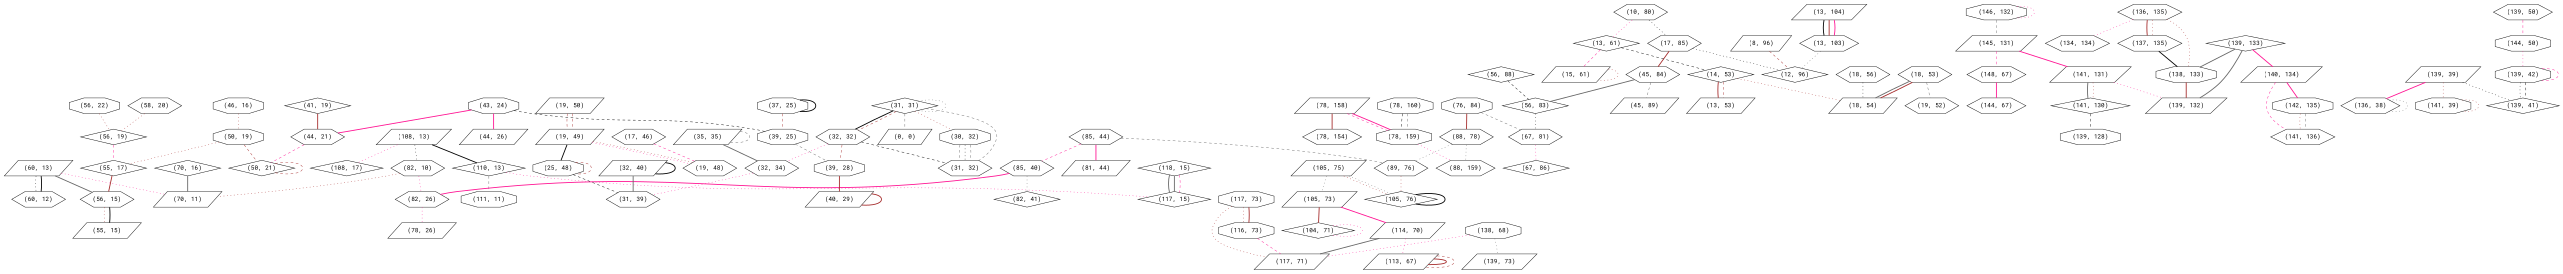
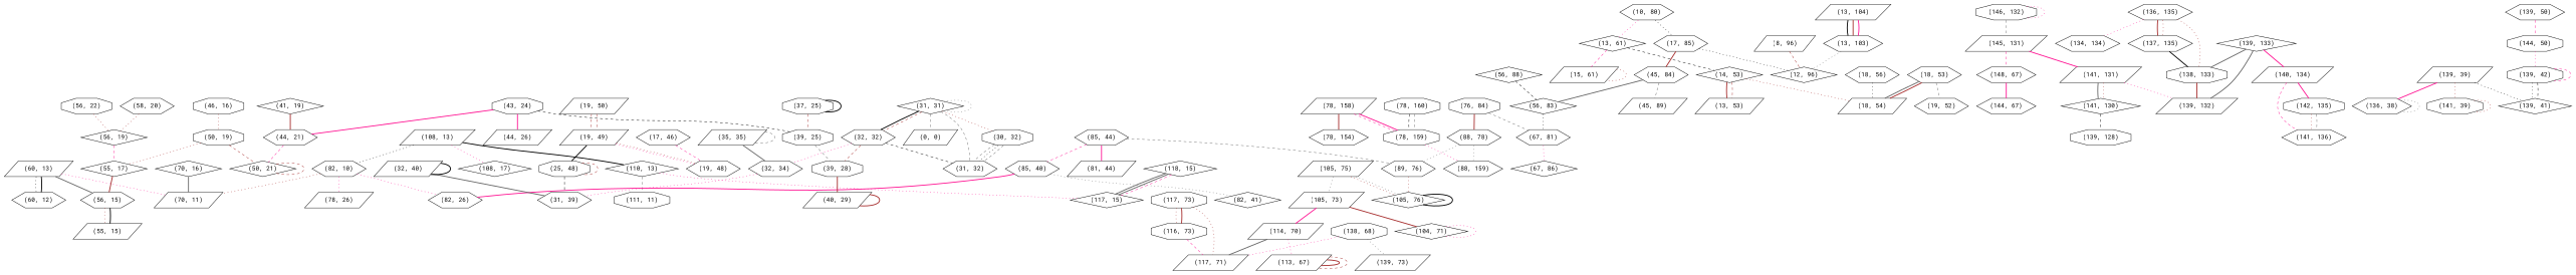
  graph {
    fontname="Roboto Mono"
    node [fontname="Roboto Mono" shape=hexagon]
    edge [color=brown fontname="Roboto Mono" style=dotted weight=1]
    "(108, 13)" [shape=parallelogram]
    "(82, 10)"
    "(110, 13)" [shape=diamond]
    "(108, 17)" [shape=diamond]
    "(70, 11)" [shape=parallelogram]
    "(82, 26)"
    "(111, 11)" [shape=octagon]
    "(117, 15)" [shape=diamond]
    "(146, 132)" [shape=octagon]
    "(145, 131)" [shape=parallelogram]
    "(141, 131)" [shape=parallelogram]
    "(148, 67)"
    "(85, 44)"
    "(85, 40)"
    "(89, 76)"
    "(81, 44)" [shape=parallelogram]
    "(82, 41)" [shape=diamond]
    "(105, 76)" [shape=diamond]
    "(17, 46)"
    "(19, 48)"
    "(10, 80)"
    "(17, 85)"
    "(13, 61)" [shape=diamond]
    "(45, 84)"
    "(12, 96)" [shape=diamond]
    "(15, 61)" [shape=parallelogram]
    "(14, 53)" [shape=diamond]
    "(56, 83)" [shape=diamond]
    "(45, 89)" [shape=parallelogram]
    "(56, 88)" [shape=diamond]
    "(67, 81)"
    "(56, 22)" [shape=octagon]
    "(56, 19)" [shape=diamond]
    "(55, 17)" [shape=diamond]
    "(19, 50)" [shape=parallelogram]
    "(19, 49)" [shape=parallelogram]
    "(25, 48)" [shape=octagon]
    "(58, 20)"
    "(78, 158)" [shape=parallelogram]
    "(78, 159)" [shape=octagon]
    "(78, 154)"
    "(88, 159)"
    "(105, 75)" [shape=parallelogram]
    "(105, 73)" [shape=parallelogram]
    "(114, 70)" [shape=parallelogram]
    "(104, 71)" [shape=diamond]
    "(13, 53)" [shape=parallelogram]
    "(18, 54)" [shape=parallelogram]
    "(136, 135)"
    "(137, 135)"
    "(138, 133)" [shape=octagon]
    "(134, 134)"
    "(139, 132)" [shape=parallelogram]
    "(60, 13)" [shape=parallelogram]
    "(60, 12)"
    "(56, 15)"
    "(55, 15)" [shape=parallelogram]
    "(41, 19)" [shape=diamond]
    "(44, 21)"
    "(50, 21)" [shape=diamond]
    "(35, 35)" [shape=parallelogram]
    "(32, 34)"
    "(31, 39)"
    "(117, 73)" [shape=octagon]
    "(116, 73)" [shape=octagon]
    "(117, 71)" [shape=parallelogram]
    "(13, 104)" [shape=parallelogram]
    "(13, 103)"
    "(31, 31)" [shape=diamond]
    "(32, 32)"
    "(30, 32)" [shape=octagon]
    "(0, 0)" [shape=parallelogram]
    "(31, 32)"
    "(39, 28)" [shape=octagon]
    "(139, 39)" [shape=parallelogram]
    "(136, 38)"
    "(139, 41)" [shape=diamond]
    "(141, 39)" [shape=octagon]
    "(40, 29)" [shape=parallelogram]
    "(46, 16)" [shape=octagon]
    "(50, 19)" [shape=octagon]
    "(113, 67)" [shape=parallelogram]
    "(78, 26)" [shape=parallelogram]
    "(141, 130)" [shape=diamond]
    "(144, 67)"
    "(76, 84)" [shape=octagon]
    "(88, 78)"
    "(67, 86)" [shape=diamond]
    "(139, 128)" [shape=octagon]
    "(78, 160)" [shape=octagon]
    "(43, 24)" [shape=octagon]
    "(44, 26)" [shape=parallelogram]
    "(39, 25)" [shape=octagon]
    "(70, 16)" [shape=diamond]
    "(37, 25)" [shape=octagon]
    "(144, 50)" [shape=octagon]
    "(139, 50)"
    "(139, 42)" [shape=octagon]
    "(32, 40)" [shape=parallelogram]
    "(18, 56)"
    "(138, 68)" [shape=octagon]
    "(139, 73)" [shape=parallelogram]
    "(139, 133)" [shape=diamond]
    "(140, 134)" [shape=parallelogram]
    "(142, 135)" [shape=octagon]
    "(141, 136)"
    "(118, 15)" [shape=diamond]
    "(18, 53)"
    "(19, 52)"
    "(8, 96)" [shape=parallelogram]
    "(108, 13)" -- "(82, 10)" [color=black]
    "(108, 13)" -- "(110, 13)" [color=black style=bold]
    "(108, 13)" -- "(108, 17)" [color=deeppink]
    "(82, 10)" -- "(70, 11)"
    "(82, 10)" -- "(82, 26)" [color=deeppink]
    "(110, 13)" -- "(111, 11)" [color=gray40 style=dashed]
    "(110, 13)" -- "(117, 15)" [color=deeppink]
-   "(82, 26)" -- "(78, 26)" [color=deeppink]
+   "(82, 10)" -- "(78, 26)" [color=deeppink]
    "(146, 132)" -- "(146, 132)" [color=deeppink weight=2]
    "(146, 132)" -- "(145, 131)" [color=gray40 style=dashed]
    "(145, 131)" -- "(141, 131)" [color=deeppink style=bold]
    "(145, 131)" -- "(148, 67)" [color=deeppink style=dashed]
    "(141, 131)" -- "(139, 132)" [color=deeppink]
    "(141, 131)" -- "(141, 130)" [color=gray40 style=bold]
    "(141, 131)" -- "(141, 130)"
    "(148, 67)" -- "(144, 67)" [color=deeppink style=bold]
    "(85, 44)" -- "(85, 40)" [color=deeppink style=dashed]
    "(85, 44)" -- "(89, 76)" [color=gray40 style=dashed]
    "(85, 44)" -- "(81, 44)" [color=deeppink style=bold]
    "(85, 40)" -- "(82, 26)" [color=deeppink style=bold]
    "(85, 40)" -- "(82, 41)" [color=gray40]
    "(89, 76)" -- "(105, 76)"
    "(105, 76)" -- "(105, 76)" [color=black style=bold weight=2]
    "(17, 46)" -- "(19, 48)" [color=deeppink style=dashed]
    "(10, 80)" -- "(17, 85)" [color=black]
    "(10, 80)" -- "(13, 61)" [color=deeppink]
    "(17, 85)" -- "(45, 84)" [style=bold]
    "(17, 85)" -- "(12, 96)" [color=black]
    "(13, 61)" -- "(15, 61)" [color=deeppink style=dashed]
    "(13, 61)" -- "(14, 53)" [color=black style=dashed]
    "(45, 84)" -- "(56, 83)" [color=gray40 style=bold]
    "(45, 84)" -- "(45, 89)" [color=gray40 style=dashed]
    "(15, 61)" -- "(15, 61)" [weight=2]
    "(14, 53)" -- "(13, 53)" [style=bold]
    "(14, 53)" -- "(13, 53)" [style=dashed]
    "(14, 53)" -- "(18, 54)"
    "(56, 83)" -- "(67, 81)" [color=black]
    "(56, 88)" -- "(56, 83)" [color=black style=dashed]
    "(67, 81)" -- "(67, 86)" [color=deeppink]
    "(56, 22)" -- "(56, 19)"
    "(56, 19)" -- "(55, 17)" [color=deeppink style=dashed]
    "(55, 17)" -- "(56, 15)" [style=bold]
    "(19, 50)" -- "(19, 49)" [style=dashed]
    "(19, 50)" -- "(19, 49)" [style=dashed]
    "(19, 49)" -- "(19, 48)" [color=deeppink]
    "(19, 49)" -- "(19, 48)"
    "(19, 49)" -- "(25, 48)" [color=black style=bold]
    "(25, 48)" -- "(25, 48)" [style=dashed weight=2]
    "(25, 48)" -- "(31, 39)" [color=black style=dashed]
    "(58, 20)" -- "(56, 19)"
    "(78, 158)" -- "(78, 159)" [color=deeppink style=dashed]
    "(78, 158)" -- "(78, 159)" [color=deeppink style=bold]
    "(78, 158)" -- "(78, 154)" [style=bold]
    "(78, 159)" -- "(88, 159)" [color=deeppink]
    "(105, 75)" -- "(105, 76)"
    "(105, 75)" -- "(105, 76)" [color=gray40]
    "(105, 75)" -- "(105, 73)" [color=gray40]
    "(105, 73)" -- "(114, 70)" [color=deeppink style=bold]
    "(105, 73)" -- "(104, 71)" [style=bold]
    "(114, 70)" -- "(117, 71)" [color=gray40 style=bold]
    "(114, 70)" -- "(113, 67)" [color=deeppink]
    "(104, 71)" -- "(104, 71)" [color=deeppink weight=2]
    "(136, 135)" -- "(137, 135)" [style=bold]
    "(136, 135)" -- "(137, 135)"
    "(136, 135)" -- "(138, 133)"
    "(136, 135)" -- "(134, 134)" [color=deeppink]
    "(137, 135)" -- "(138, 133)" [color=black style=bold]
    "(138, 133)" -- "(139, 132)" [style=bold]
    "(60, 13)" -- "(70, 11)" [color=deeppink]
    "(60, 13)" -- "(60, 12)" [color=black]
    "(60, 13)" -- "(60, 12)" [color=black style=bold]
    "(60, 13)" -- "(56, 15)" [color=gray40 style=bold]
    "(56, 15)" -- "(55, 15)"
    "(56, 15)" -- "(55, 15)" [color=black style=bold]
    "(41, 19)" -- "(44, 21)" [style=bold]
    "(44, 21)" -- "(50, 21)" [color=deeppink style=dashed]
    "(50, 21)" -- "(50, 21)" [style=dashed weight=2]
    "(35, 35)" -- "(35, 35)" [color=gray40 style=dashed weight=2]
    "(35, 35)" -- "(32, 34)" [color=gray40 style=bold]
    "(32, 34)" -- "(31, 39)" [color=deeppink]
    "(117, 73)" -- "(116, 73)" [weight=2]
    "(117, 73)" -- "(116, 73)" [style=bold]
    "(117, 73)" -- "(117, 71)"
    "(116, 73)" -- "(117, 71)" [color=deeppink style=dashed]
    "(13, 104)" -- "(13, 103)" [color=black style=bold]
    "(13, 104)" -- "(13, 103)" [style=bold]
    "(13, 104)" -- "(13, 103)" [color=deeppink style=bold]
    "(13, 103)" -- "(12, 96)" [color=gray40]
    "(31, 31)" -- "(31, 31)" [color=gray40 weight=2]
    "(31, 31)" -- "(32, 32)" [color=black style=bold]
    "(31, 31)" -- "(32, 32)" [style=dashed]
    "(31, 31)" -- "(30, 32)"
    "(31, 31)" -- "(0, 0)" [color=gray40 style=dashed weight=4]
    "(31, 31)" -- "(31, 32)" [color=gray40 style=dashed]
    "(32, 32)" -- "(32, 34)" [color=deeppink]
    "(32, 32)" -- "(31, 32)" [color=black style=dashed]
    "(32, 32)" -- "(39, 28)" [style=dashed]
    "(30, 32)" -- "(31, 32)" [color=gray40 style=dashed]
    "(30, 32)" -- "(31, 32)" [color=black]
    "(30, 32)" -- "(31, 32)" [color=gray40 style=dashed]
    "(39, 28)" -- "(40, 29)" [style=bold]
    "(139, 39)" -- "(136, 38)" [color=deeppink style=bold]
    "(139, 39)" -- "(139, 41)" [color=black]
    "(139, 39)" -- "(141, 39)"
    "(136, 38)" -- "(136, 38)" [color=gray40 weight=2]
    "(141, 39)" -- "(141, 39)" [weight=2]
    "(40, 29)" -- "(40, 29)" [style=bold weight=2]
    "(46, 16)" -- "(50, 19)"
    "(50, 19)" -- "(55, 17)"
    "(50, 19)" -- "(50, 21)" [style=dashed]
    "(113, 67)" -- "(113, 67)" [style=bold weight=2]
    "(113, 67)" -- "(113, 67)" [style=dashed weight=2]
    "(141, 130)" -- "(139, 128)" [color=black style=dashed]
    "(76, 84)" -- "(67, 81)" [color=gray40 style=dashed]
    "(76, 84)" -- "(88, 78)" [style=bold]
    "(88, 78)" -- "(89, 76)" [color=gray40]
    "(88, 78)" -- "(88, 159)" [color=gray40]
    "(78, 160)" -- "(78, 159)" [color=black style=dashed]
    "(78, 160)" -- "(78, 159)" [color=gray40 style=dashed]
    "(43, 24)" -- "(44, 21)" [color=deeppink style=bold]
    "(43, 24)" -- "(44, 26)" [color=deeppink style=bold]
    "(43, 24)" -- "(39, 25)" [color=black style=dashed]
    "(39, 25)" -- "(39, 28)" [color=gray40 style=dashed]
    "(70, 16)" -- "(70, 11)" [color=gray40 style=bold]
    "(37, 25)" -- "(39, 25)" [style=dashed]
    "(37, 25)" -- "(37, 25)" [color=black style=bold weight=2]
    "(144, 50)" -- "(139, 42)" [color=deeppink]
    "(139, 50)" -- "(144, 50)" [color=deeppink style=dashed]
    "(139, 42)" -- "(139, 41)" [color=black]
    "(139, 42)" -- "(139, 41)" [color=black style=dashed]
    "(139, 42)" -- "(139, 42)" [color=deeppink style=dashed weight=2]
    "(32, 40)" -- "(31, 39)" [color=gray40 style=bold]
    "(32, 40)" -- "(32, 40)" [color=black style=bold weight=2]
    "(18, 56)" -- "(18, 54)" [color=black]
    "(138, 68)" -- "(117, 71)" [color=deeppink]
    "(138, 68)" -- "(139, 73)" [color=gray40]
    "(139, 133)" -- "(138, 133)" [color=gray40 style=bold]
    "(139, 133)" -- "(139, 132)" [color=gray40 style=bold]
    "(139, 133)" -- "(140, 134)" [color=deeppink style=bold]
    "(140, 134)" -- "(142, 135)" [color=deeppink style=bold]
    "(140, 134)" -- "(141, 136)" [color=deeppink style=dashed]
    "(142, 135)" -- "(141, 136)"
    "(142, 135)" -- "(141, 136)" [color=gray40 style=dashed]
    "(118, 15)" -- "(117, 15)" [color=gray40 style=bold]
    "(118, 15)" -- "(117, 15)" [color=gray40 style=bold]
    "(118, 15)" -- "(117, 15)" [color=deeppink style=dashed]
    "(18, 53)" -- "(18, 54)" [color=gray40 style=bold]
    "(18, 53)" -- "(18, 54)" [style=bold]
    "(18, 53)" -- "(19, 52)" [color=gray40 style=dashed]
    "(8, 96)" -- "(12, 96)" [style=dashed]
  }
